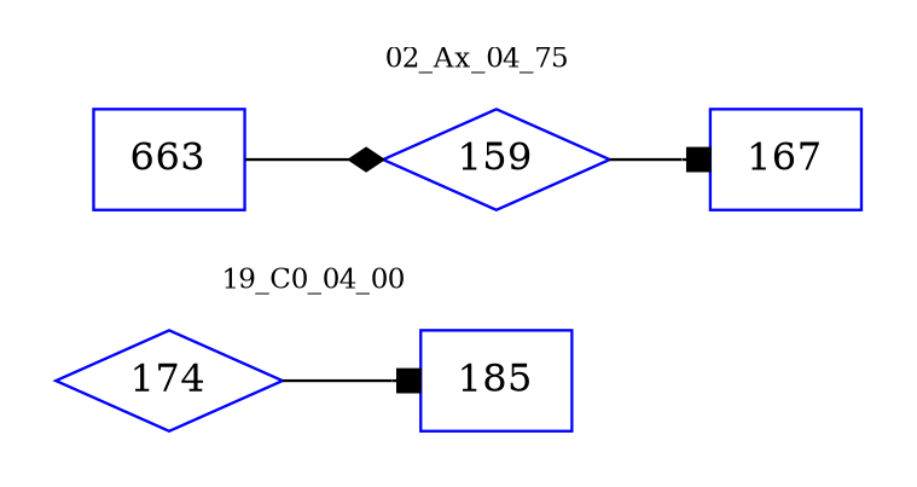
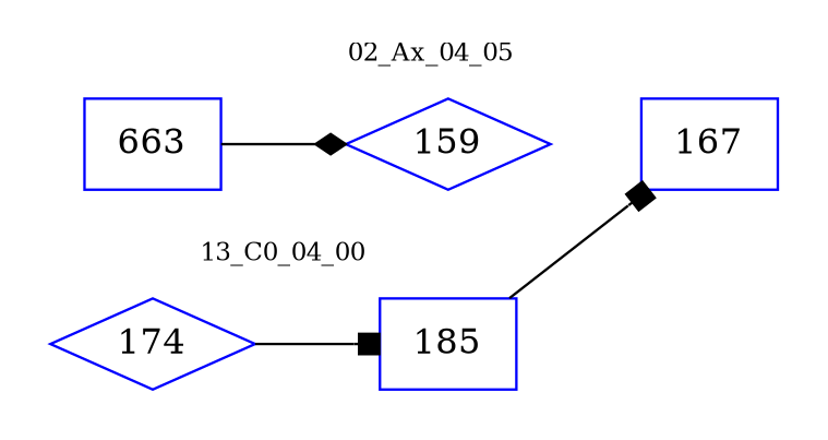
  digraph {
    rankdir=LR
    node [color=blue shape=box]
    edge [arrowhead=box color=black]
    n1 [label=663]
    n2 [label=159 shape=diamond]
    n3 [label=167]
    n4 [label=174 shape=diamond]
    n5 [label=185]
    subgraph cluster_1 {
      color=white
      fontsize=10
-     label="02_Ax_04_75"
+     label="02_Ax_04_05"
      n1
      n2
      n3
    }
    subgraph cluster_2 {
      color=white
      fontsize=10
-     label="19_C0_04_00"
+     label="13_C0_04_00"
      n4
      n5
    }
    n1 -> n2 [arrowhead=diamond]
-   n2 -> n3
+   n5 -> n3
    n4 -> n5
  }
